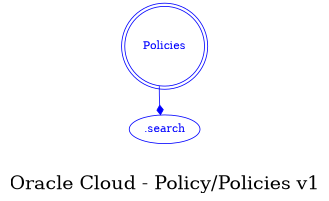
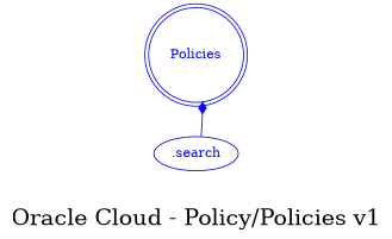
  digraph {
    fontsize=24
    label="Oracle Cloud - Policy/Policies v1"
    splines=true
    node [color=blue fontcolor=blue]
    Policies [shape=doublecircle]
    ".search" [shape=ellipse]
-   Policies -> ".search" [arrowhead=diamond arrowtail=none color=blue fontcolor=blue]
+   ".search" -> Policies [arrowhead=diamond arrowtail=none color=blue fontcolor=blue]
  }
